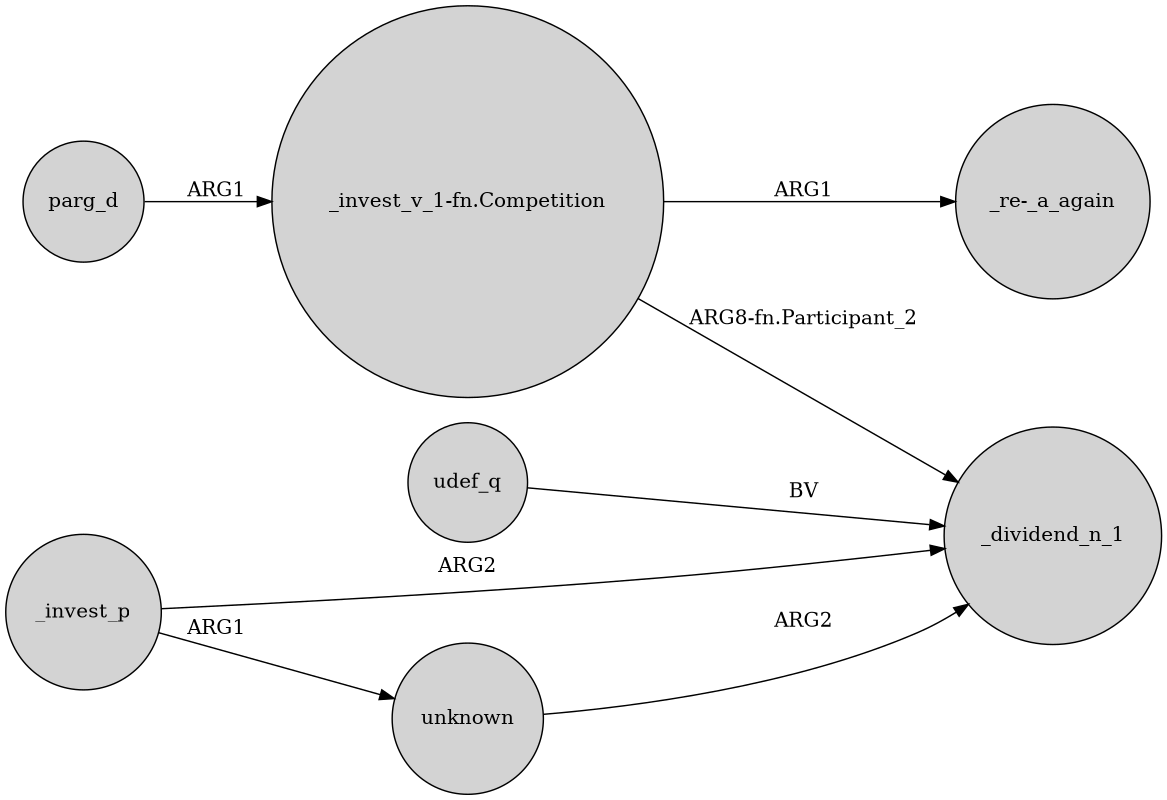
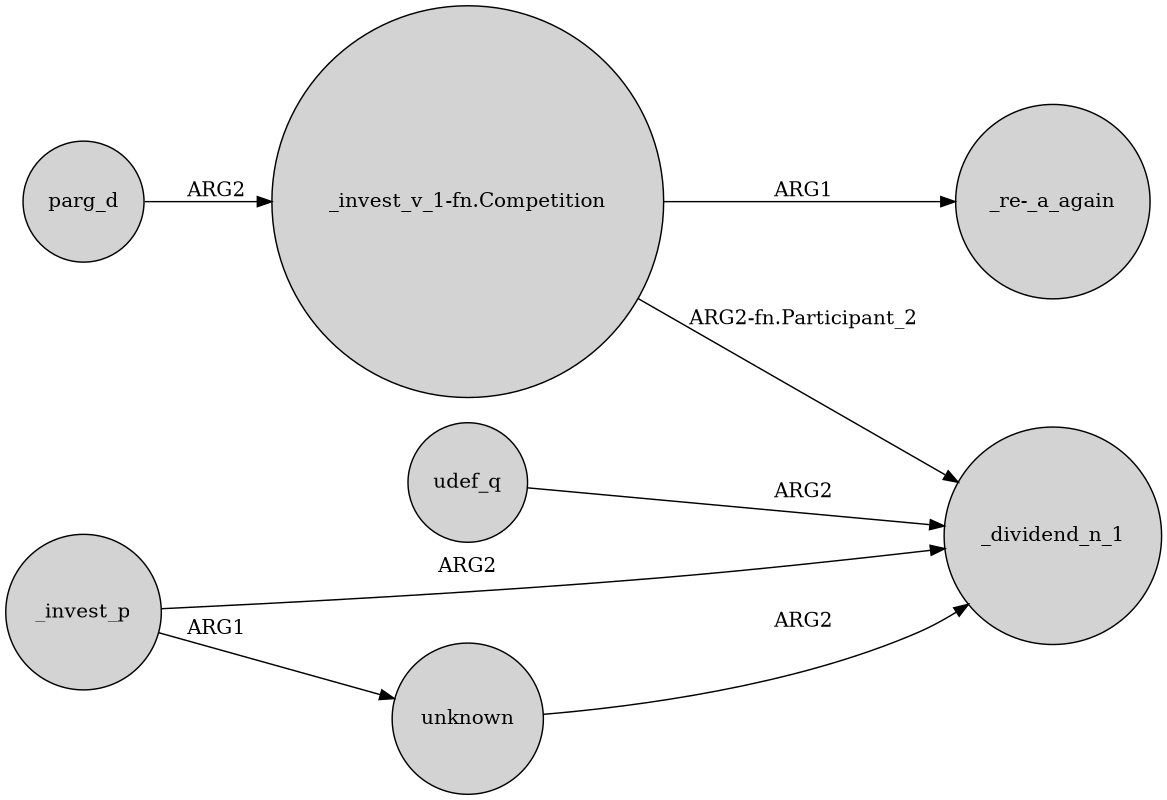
  digraph {
    rankdir=LR
    node [shape=circle style=filled]
    parg_d
    "_invest_v_1-fn.Competition"
    _dividend_n_1
    "_re-_a_again"
    udef_q
    n6 [label=_invest_p]
    unknown
-   parg_d -> "_invest_v_1-fn.Competition" [label=ARG1]
-   "_invest_v_1-fn.Competition" -> _dividend_n_1 [label="ARG8-fn.Participant_2"]
+   parg_d -> "_invest_v_1-fn.Competition" [label=ARG2]
+   "_invest_v_1-fn.Competition" -> _dividend_n_1 [label="ARG2-fn.Participant_2"]
    "_invest_v_1-fn.Competition" -> "_re-_a_again" [label=ARG1]
-   udef_q -> _dividend_n_1 [label=BV]
+   udef_q -> _dividend_n_1 [label=ARG2]
    n6 -> _dividend_n_1 [label=ARG2]
    n6 -> unknown [label=ARG1]
    unknown -> _dividend_n_1 [label=ARG2]
  }
